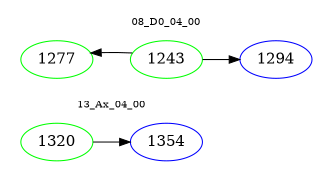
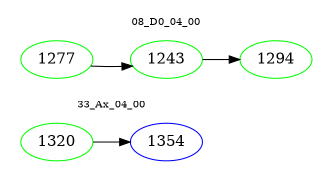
  digraph {
    rankdir=LR
    node [color=green]
    edge [color=black]
    n1 [label=1320]
    n2 [color=blue label=1354]
    n3 [label=1277]
    n4 [label=1243]
-   n5 [color=blue label=1294]
+   n5 [label=1294]
    subgraph cluster_1 {
      color=white
      fontsize=10
-     label="13_Ax_04_00"
+     label="33_Ax_04_00"
      n1
      n2
    }
    subgraph cluster_2 {
      color=white
      fontsize=10
      label="08_D0_04_00"
      n3
      n4
      n5
    }
    n1 -> n2
-   n4 -> n3
+   n3 -> n4
    n4 -> n5
  }
